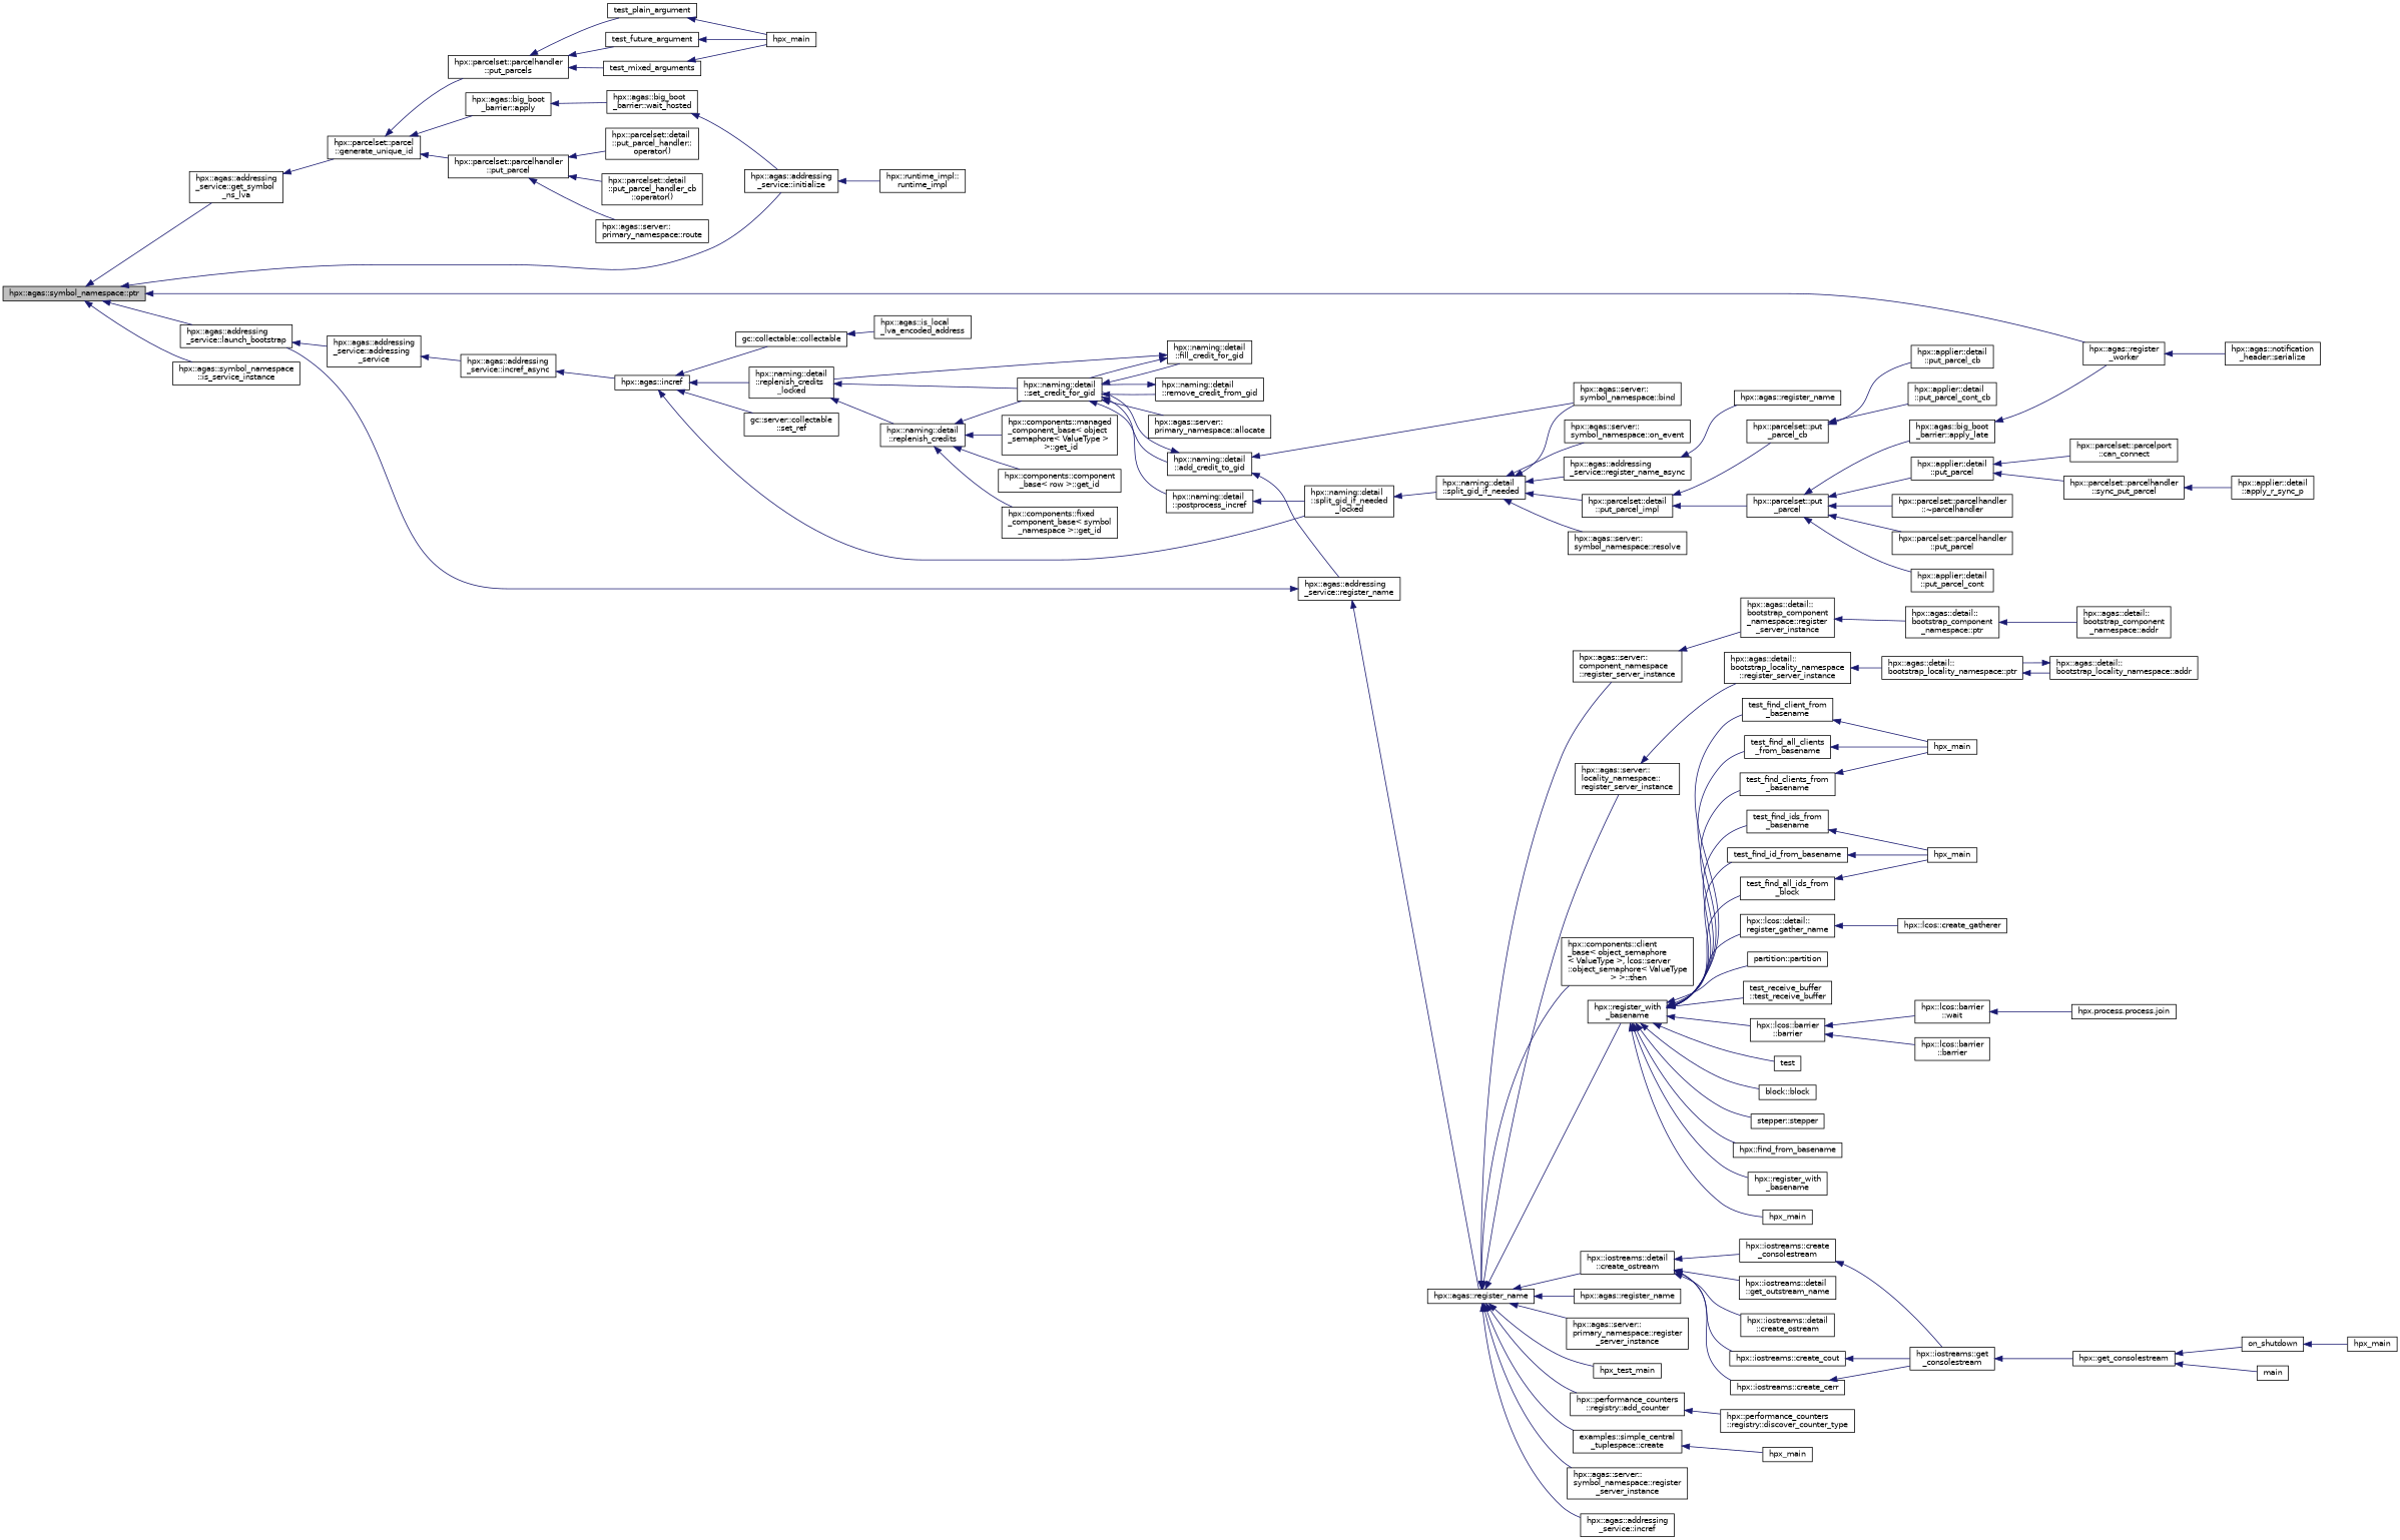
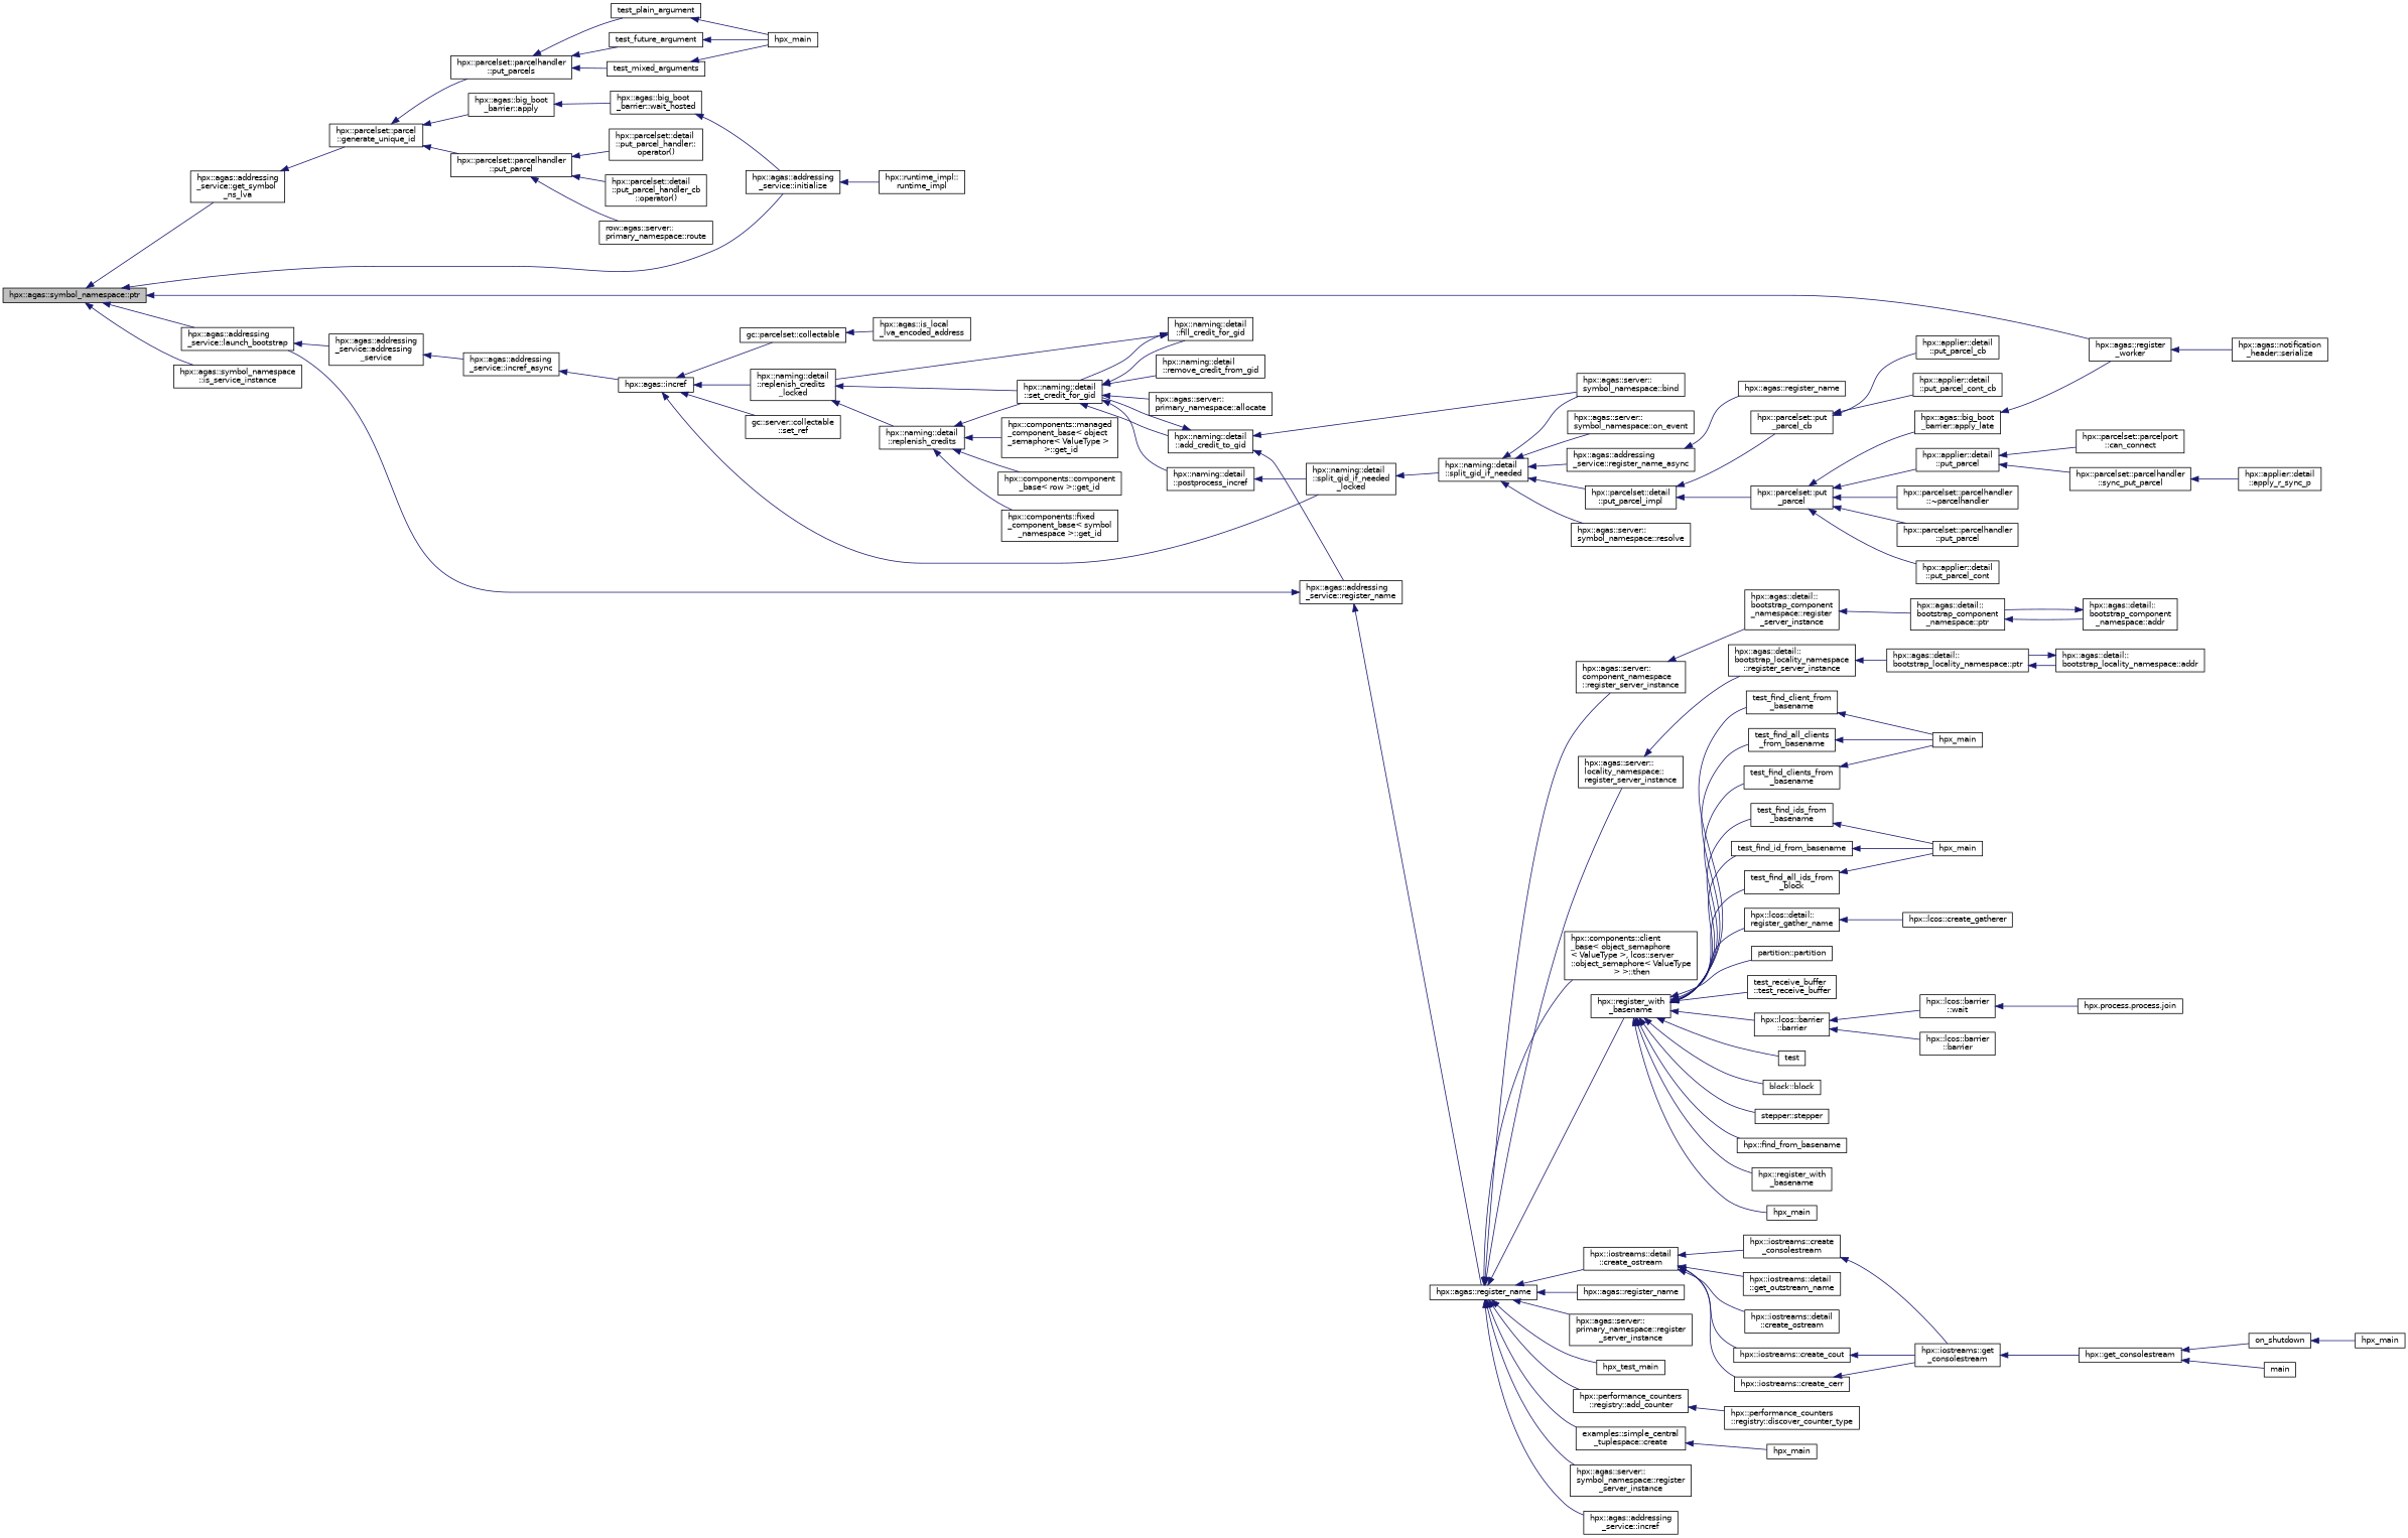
  digraph {
    rankdir=LR
    node [color=black fillcolor=white fontname=Helvetica fontsize=10 shape=record style=filled]
    edge [color=midnightblue dir=back fontname=Helvetica fontsize=10 labelfontname=Helvetica labelfontsize=10 style=solid]
    n1 [fillcolor=grey75 fontcolor=black height=0.2 label="hpx::agas::symbol_namespace::ptr" width=0.4]
    n2 [height=0.2 label="hpx::agas::addressing\l_service::initialize" width=0.4]
    n3 [height=0.2 label="hpx::agas::addressing\l_service::launch_bootstrap" width=0.4]
    n4 [height=0.2 label="hpx::agas::register\l_worker" width=0.4]
    n5 [height=0.2 label="hpx::agas::addressing\l_service::get_symbol\l_ns_lva" width=0.4]
    n6 [height=0.2 label="hpx::agas::symbol_namespace\l::is_service_instance" width=0.4]
    n7 [height=0.2 label="hpx::runtime_impl::\lruntime_impl" width=0.4]
    n8 [height=0.2 label="hpx::agas::addressing\l_service::addressing\l_service" width=0.4]
    n9 [height=0.2 label="hpx::agas::notification\l_header::serialize" width=0.4]
    n10 [height=0.2 label="hpx::parcelset::parcel\l::generate_unique_id" width=0.4]
    n11 [height=0.2 label="hpx::agas::addressing\l_service::incref_async" width=0.4]
    n12 [height=0.2 label="hpx::agas::incref" width=0.4]
    n13 [height=0.2 label="gc::server::collectable\l::set_ref" width=0.4]
-   n14 [height=0.2 label="gc::collectable::collectable" width=0.4]
+   n14 [height=0.2 label="gc::parcelset::collectable" width=0.4]
    n15 [height=0.2 label="hpx::naming::detail\l::split_gid_if_needed\l_locked" width=0.4]
    n16 [height=0.2 label="hpx::naming::detail\l::replenish_credits\l_locked" width=0.4]
    n17 [height=0.2 label="hpx::agas::is_local\l_lva_encoded_address" width=0.4]
    n18 [height=0.2 label="hpx::naming::detail\l::split_gid_if_needed" width=0.4]
    n19 [height=0.2 label="hpx::naming::detail\l::replenish_credits" width=0.4]
    n20 [height=0.2 label="hpx::naming::detail\l::set_credit_for_gid" width=0.4]
    n21 [height=0.2 label="hpx::agas::addressing\l_service::register_name_async" width=0.4]
    n22 [height=0.2 label="hpx::parcelset::detail\l::put_parcel_impl" width=0.4]
    n23 [height=0.2 label="hpx::agas::server::\lsymbol_namespace::bind" width=0.4]
    n24 [height=0.2 label="hpx::agas::server::\lsymbol_namespace::resolve" width=0.4]
    n25 [height=0.2 label="hpx::agas::server::\lsymbol_namespace::on_event" width=0.4]
    n26 [height=0.2 label="hpx::agas::register_name" width=0.4]
    n27 [height=0.2 label="hpx::parcelset::put\l_parcel" width=0.4]
    n28 [height=0.2 label="hpx::parcelset::put\l_parcel_cb" width=0.4]
    n29 [height=0.2 label="hpx::applier::detail\l::put_parcel" width=0.4]
    n30 [height=0.2 label="hpx::applier::detail\l::put_parcel_cont" width=0.4]
    n31 [height=0.2 label="hpx::agas::big_boot\l_barrier::apply_late" width=0.4]
    n32 [height=0.2 label="hpx::parcelset::parcelhandler\l::~parcelhandler" width=0.4]
    n33 [height=0.2 label="hpx::parcelset::parcelhandler\l::put_parcel" width=0.4]
    n34 [height=0.2 label="hpx::applier::detail\l::put_parcel_cb" width=0.4]
    n35 [height=0.2 label="hpx::applier::detail\l::put_parcel_cont_cb" width=0.4]
    n36 [height=0.2 label="hpx::parcelset::parcelhandler\l::sync_put_parcel" width=0.4]
    n37 [height=0.2 label="hpx::parcelset::parcelport\l::can_connect" width=0.4]
    n38 [height=0.2 label="hpx::applier::detail\l::apply_r_sync_p" width=0.4]
    n39 [height=0.2 label="hpx::components::component\l_base\< row \>::get_id" width=0.4]
    n40 [height=0.2 label="hpx::components::fixed\l_component_base\< symbol\l_namespace \>::get_id" width=0.4]
    n41 [height=0.2 label="hpx::components::managed\l_component_base\< object\l_semaphore\< ValueType \>\l \>::get_id" width=0.4]
    n42 [height=0.2 label="hpx::naming::detail\l::postprocess_incref" width=0.4]
    n43 [height=0.2 label="hpx::naming::detail\l::add_credit_to_gid" width=0.4]
    n44 [height=0.2 label="hpx::naming::detail\l::remove_credit_from_gid" width=0.4]
    n45 [height=0.2 label="hpx::naming::detail\l::fill_credit_for_gid" width=0.4]
    n46 [height=0.2 label="hpx::agas::server::\lprimary_namespace::allocate" width=0.4]
    n47 [height=0.2 label="hpx::agas::addressing\l_service::register_name" width=0.4]
    n48 [height=0.2 label="hpx::agas::register_name" width=0.4]
    n49 [height=0.2 label="hpx::register_with\l_basename" width=0.4]
    n50 [height=0.2 label="hpx::agas::addressing\l_service::incref" width=0.4]
    n51 [height=0.2 label="hpx::components::client\l_base\< object_semaphore\l\< ValueType \>, lcos::server\l::object_semaphore\< ValueType\l \> \>::then" width=0.4]
    n52 [height=0.2 label="hpx::agas::server::\lcomponent_namespace\l::register_server_instance" width=0.4]
    n53 [height=0.2 label="hpx::agas::register_name" width=0.4]
    n54 [height=0.2 label="hpx::agas::server::\llocality_namespace::\lregister_server_instance" width=0.4]
    n55 [height=0.2 label="hpx::agas::server::\lprimary_namespace::register\l_server_instance" width=0.4]
    n56 [height=0.2 label=hpx_test_main width=0.4]
    n57 [height=0.2 label="hpx::performance_counters\l::registry::add_counter" width=0.4]
    n58 [height=0.2 label="examples::simple_central\l_tuplespace::create" width=0.4]
    n59 [height=0.2 label="hpx::iostreams::detail\l::create_ostream" width=0.4]
    n60 [height=0.2 label="hpx::agas::server::\lsymbol_namespace::register\l_server_instance" width=0.4]
    n61 [height=0.2 label="stepper::stepper" width=0.4]
    n62 [height=0.2 label="hpx::lcos::barrier\l::barrier" width=0.4]
    n63 [height=0.2 label="hpx::find_from_basename" width=0.4]
    n64 [height=0.2 label="hpx::register_with\l_basename" width=0.4]
    n65 [height=0.2 label=hpx_main width=0.4]
    n66 [height=0.2 label="test_find_all_clients\l_from_basename" width=0.4]
    n67 [height=0.2 label="test_find_clients_from\l_basename" width=0.4]
    n68 [height=0.2 label="test_find_client_from\l_basename" width=0.4]
    n69 [height=0.2 label="test_find_all_ids_from\l_block" width=0.4]
    n70 [height=0.2 label="test_find_ids_from\l_basename" width=0.4]
    n71 [height=0.2 label=test_find_id_from_basename width=0.4]
    n72 [height=0.2 label="hpx::lcos::detail::\lregister_gather_name" width=0.4]
    n73 [height=0.2 label="partition::partition" width=0.4]
    n74 [height=0.2 label="test_receive_buffer\l::test_receive_buffer" width=0.4]
    n75 [height=0.2 label=test width=0.4]
    n76 [height=0.2 label="block::block" width=0.4]
    n77 [height=0.2 label="hpx::agas::detail::\lbootstrap_component\l_namespace::register\l_server_instance" width=0.4]
    n78 [height=0.2 label="hpx::agas::detail::\lbootstrap_locality_namespace\l::register_server_instance" width=0.4]
    n79 [height=0.2 label="hpx::performance_counters\l::registry::discover_counter_type" width=0.4]
    n80 [height=0.2 label=hpx_main width=0.4]
    n81 [height=0.2 label="hpx::iostreams::detail\l::get_outstream_name" width=0.4]
    n82 [height=0.2 label="hpx::iostreams::detail\l::create_ostream" width=0.4]
    n83 [height=0.2 label="hpx::iostreams::create_cout" width=0.4]
    n84 [height=0.2 label="hpx::iostreams::create_cerr" width=0.4]
    n85 [height=0.2 label="hpx::iostreams::create\l_consolestream" width=0.4]
    n86 [height=0.2 label="hpx::lcos::barrier\l::barrier" width=0.4]
    n87 [height=0.2 label="hpx::lcos::barrier\l::wait" width=0.4]
    n88 [height=0.2 label=hpx_main width=0.4]
    n89 [height=0.2 label=hpx_main width=0.4]
    n90 [height=0.2 label="hpx::lcos::create_gatherer" width=0.4]
    n91 [height=0.2 label="hpx.process.process.join" width=0.4]
    n92 [height=0.2 label="hpx::agas::detail::\lbootstrap_component\l_namespace::ptr" width=0.4]
    n93 [height=0.2 label="hpx::agas::detail::\lbootstrap_component\l_namespace::addr" width=0.4]
    n94 [height=0.2 label="hpx::agas::detail::\lbootstrap_locality_namespace::ptr" width=0.4]
    n95 [height=0.2 label="hpx::agas::detail::\lbootstrap_locality_namespace::addr" width=0.4]
    n96 [height=0.2 label="hpx::iostreams::get\l_consolestream" width=0.4]
    n97 [height=0.2 label="hpx::get_consolestream" width=0.4]
    n98 [height=0.2 label=main width=0.4]
    n99 [height=0.2 label=on_shutdown width=0.4]
    n100 [height=0.2 label=hpx_main width=0.4]
    n101 [height=0.2 label="hpx::agas::big_boot\l_barrier::apply" width=0.4]
    n102 [height=0.2 label="hpx::parcelset::parcelhandler\l::put_parcel" width=0.4]
    n103 [height=0.2 label="hpx::parcelset::parcelhandler\l::put_parcels" width=0.4]
    n104 [height=0.2 label="hpx::agas::big_boot\l_barrier::wait_hosted" width=0.4]
    n105 [height=0.2 label="hpx::parcelset::detail\l::put_parcel_handler::\loperator()" width=0.4]
    n106 [height=0.2 label="hpx::parcelset::detail\l::put_parcel_handler_cb\l::operator()" width=0.4]
-   n107 [height=0.2 label="hpx::agas::server::\lprimary_namespace::route" width=0.4]
+   n107 [height=0.2 label="row::agas::server::\lprimary_namespace::route" width=0.4]
    n108 [height=0.2 label=test_plain_argument width=0.4]
    n109 [height=0.2 label=test_future_argument width=0.4]
    n110 [height=0.2 label=test_mixed_arguments width=0.4]
    n111 [height=0.2 label=hpx_main width=0.4]
    n1 -> n2
    n1 -> n3
    n1 -> n4
    n1 -> n5
    n1 -> n6
    n2 -> n7
    n3 -> n8
    n4 -> n9
    n5 -> n10
    n8 -> n11
    n10 -> n101
    n10 -> n102
    n10 -> n103
    n11 -> n12
    n12 -> n13
    n12 -> n14
    n12 -> n15
    n12 -> n16
    n14 -> n17
    n15 -> n18
    n16 -> n19
    n16 -> n20
    n18 -> n21
    n18 -> n22
    n18 -> n23
    n18 -> n24
    n18 -> n25
    n19 -> n20
    n19 -> n39
    n19 -> n40
    n19 -> n41
    n20 -> n42
    n20 -> n43
    n20 -> n44
    n20 -> n45
    n20 -> n46
    n21 -> n26
    n22 -> n27
    n22 -> n28
    n27 -> n29
    n27 -> n30
    n27 -> n31
    n27 -> n32
    n27 -> n33
    n28 -> n34
    n28 -> n35
    n29 -> n36
    n29 -> n37
    n31 -> n4
    n36 -> n38
    n42 -> n15
    n43 -> n20
    n43 -> n23
    n43 -> n47
-   n44 -> n20
    n45 -> n16
    n45 -> n20
    n47 -> n3
    n47 -> n48
    n48 -> n49
    n48 -> n50
    n48 -> n51
    n48 -> n52
    n48 -> n53
    n48 -> n54
    n48 -> n55
    n48 -> n56
    n48 -> n57
    n48 -> n58
    n48 -> n59
    n48 -> n60
    n49 -> n61
    n49 -> n62
    n49 -> n63
    n49 -> n64
    n49 -> n65
    n49 -> n66
    n49 -> n67
    n49 -> n68
    n49 -> n69
    n49 -> n70
    n49 -> n71
    n49 -> n72
    n49 -> n73
    n49 -> n74
    n49 -> n75
    n49 -> n76
    n52 -> n77
    n54 -> n78
    n57 -> n79
    n58 -> n80
    n59 -> n81
    n59 -> n82
    n59 -> n83
    n59 -> n84
    n59 -> n85
    n62 -> n86
    n62 -> n87
    n66 -> n88
    n67 -> n88
    n68 -> n88
    n69 -> n89
    n70 -> n89
    n71 -> n89
    n72 -> n90
    n77 -> n92
    n78 -> n94
    n83 -> n96
    n84 -> n96
    n85 -> n96
    n87 -> n91
    n92 -> n93
+   n93 -> n92
    n94 -> n95
    n95 -> n94
    n96 -> n97
    n97 -> n98
    n97 -> n99
    n99 -> n100
    n101 -> n104
    n102 -> n105
    n102 -> n106
    n102 -> n107
    n103 -> n108
    n103 -> n109
    n103 -> n110
    n104 -> n2
    n108 -> n111
    n109 -> n111
    n110 -> n111
  }
